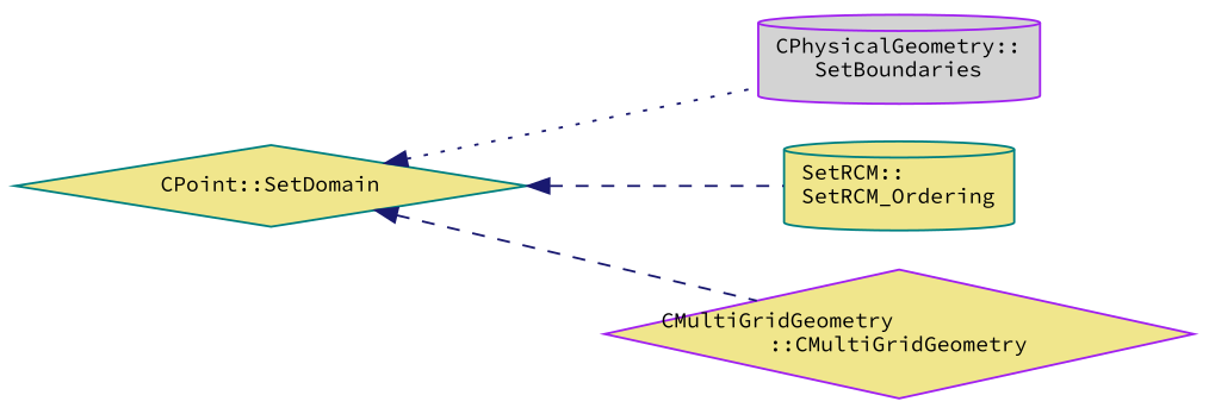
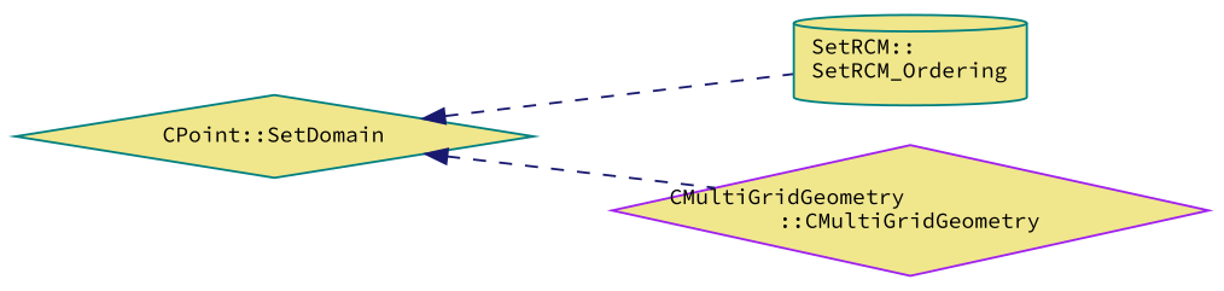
  digraph {
    fontname="Source Code Pro"
    rankdir=LR
    node [color=teal fillcolor=khaki fontname="Source Code Pro" fontsize=10 shape=diamond style=filled]
    edge [color=midnightblue dir=back fontname="Source Code Pro" fontsize=10 labelfontname=Helvetica labelfontsize=10 style=dashed]
    n1 [fontcolor=black height=0.2 label="CPoint::SetDomain" width=0.4]
-   n2 [color=purple fillcolor=lightgrey height=0.2 label="CPhysicalGeometry::\lSetBoundaries" shape=cylinder width=0.4]
    n3 [height=0.2 label="SetRCM::\lSetRCM_Ordering" shape=cylinder width=0.4]
    n4 [color=purple height=0.2 label="CMultiGridGeometry\l::CMultiGridGeometry" width=0.4]
-   n1 -> n2 [style=dotted]
    n1 -> n3
    n1 -> n4
  }
